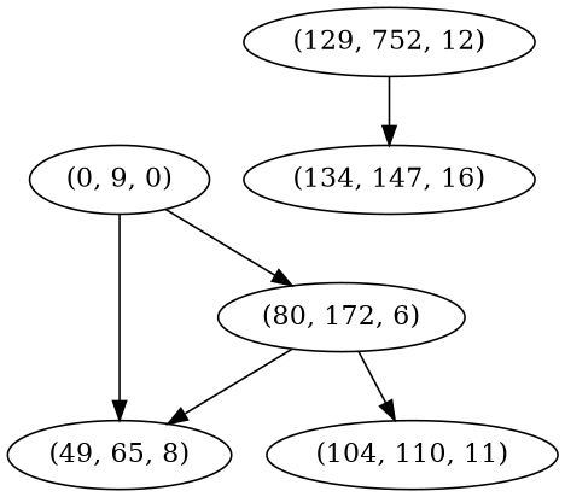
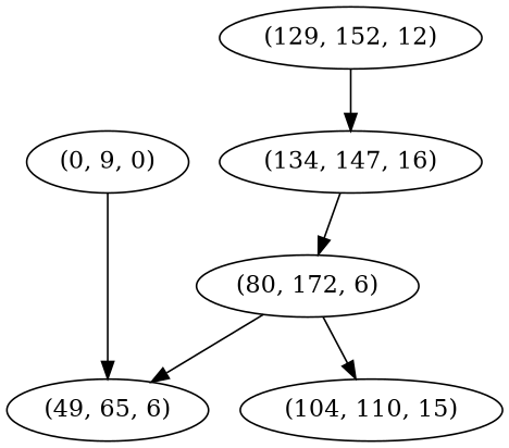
  digraph {
    n1 [label="(0, 9, 0)"]
-   "(49, 65, 8)"
+   "(49, 65, 8)" [label="(49, 65, 6)"]
    "(80, 172, 6)"
-   "(104, 110, 11)"
-   "(129, 152, 12)" [label="(129, 752, 12)"]
+   "(104, 110, 11)" [label="(104, 110, 15)"]
+   "(129, 152, 12)"
    "(134, 147, 16)"
    n1 -> "(49, 65, 8)"
-   n1 -> "(80, 172, 6)"
+   "(134, 147, 16)" -> "(80, 172, 6)"
    "(80, 172, 6)" -> "(49, 65, 8)"
    "(80, 172, 6)" -> "(104, 110, 11)"
    "(129, 152, 12)" -> "(134, 147, 16)"
  }
